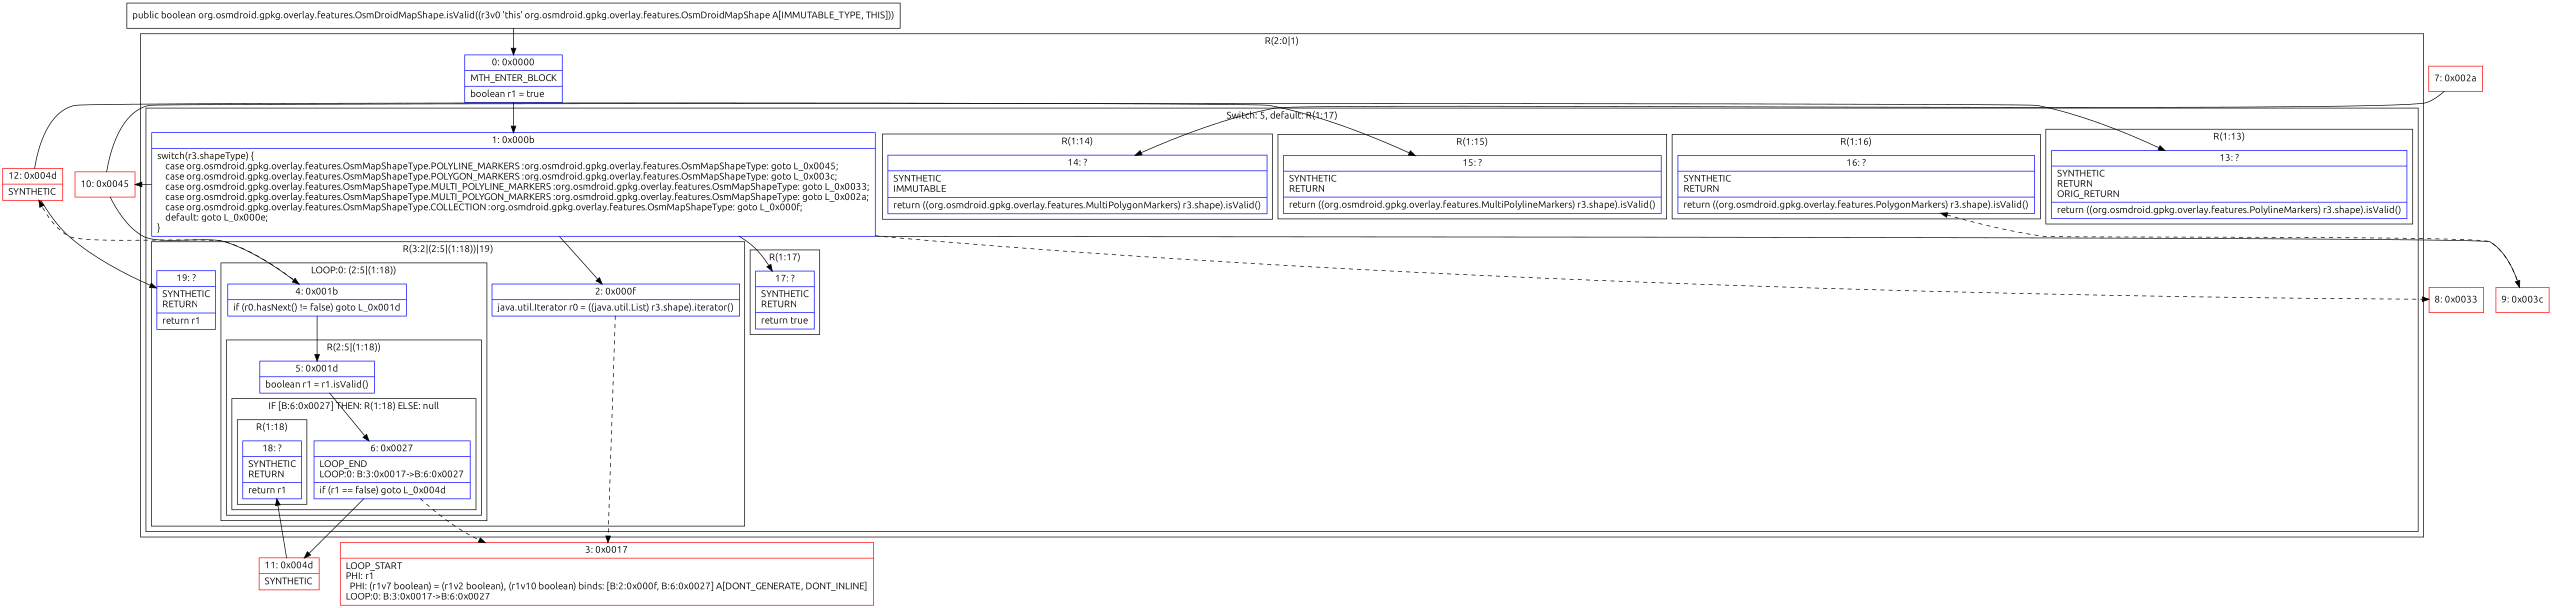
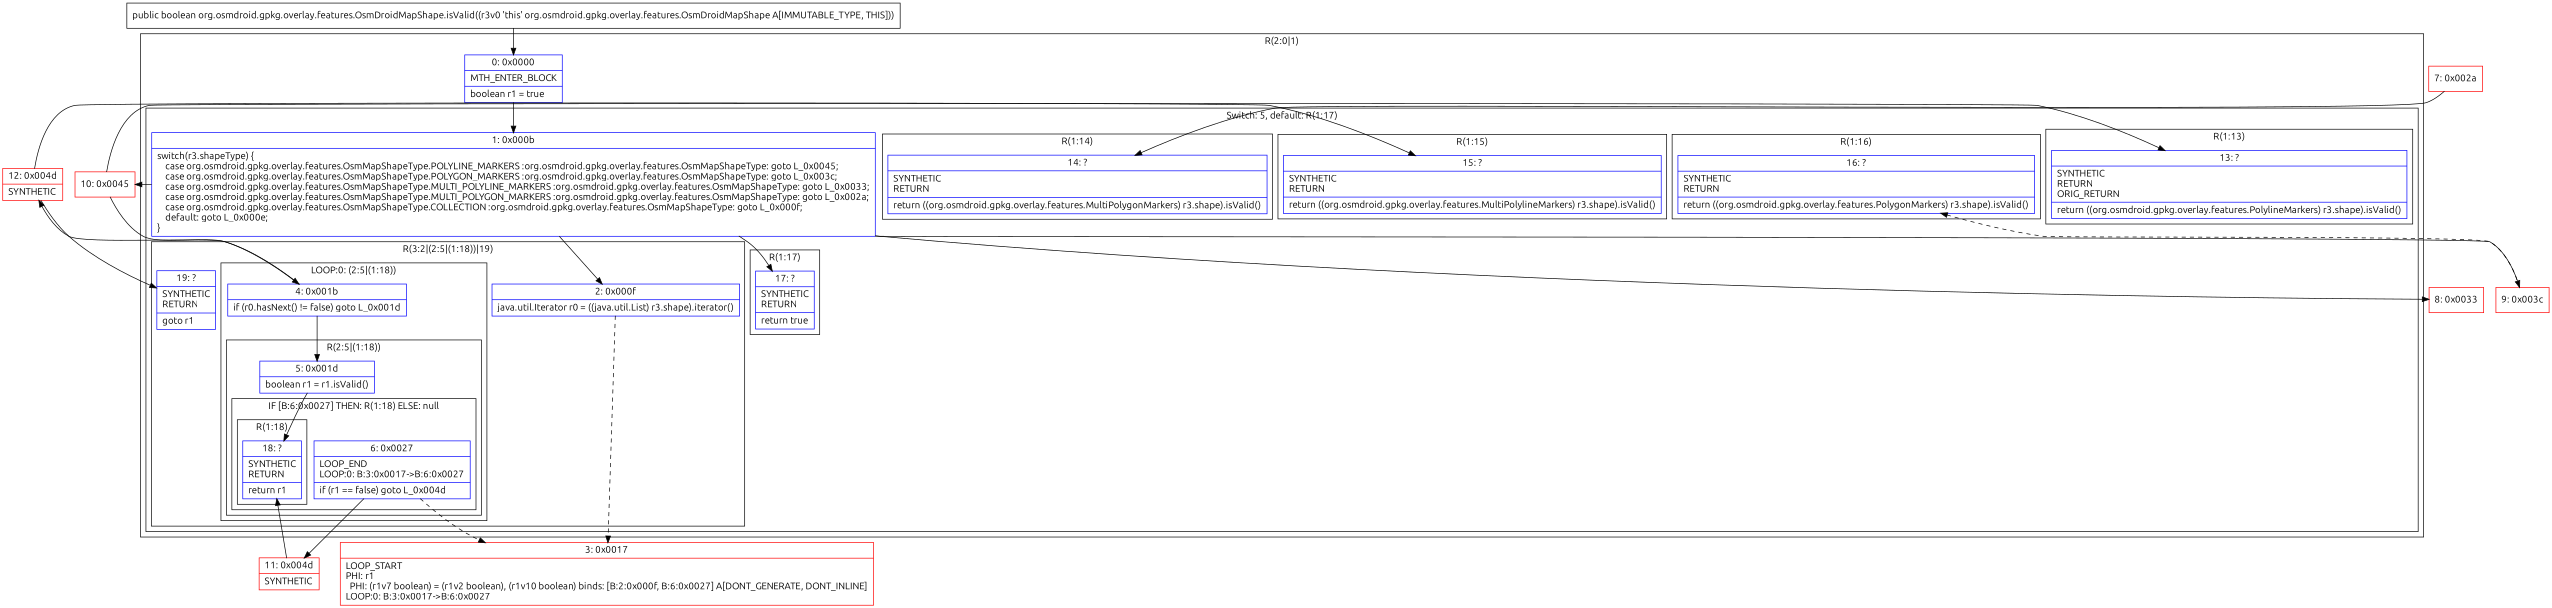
  digraph {
    fontname=Ubuntu
    node [color=blue fontname=Ubuntu shape=record]
    edge [fontname=Ubuntu]
    n1 [label="{13\:\ ?|SYNTHETIC\lRETURN\lORIG_RETURN\l|return ((org.osmdroid.gpkg.overlay.features.PolylineMarkers) r3.shape).isValid()\l}"]
    n2 [label="{16\:\ ?|SYNTHETIC\lRETURN\l|return ((org.osmdroid.gpkg.overlay.features.PolygonMarkers) r3.shape).isValid()\l}"]
    n3 [label="{15\:\ ?|SYNTHETIC\lRETURN\l|return ((org.osmdroid.gpkg.overlay.features.MultiPolylineMarkers) r3.shape).isValid()\l}"]
-   n4 [label="{14\:\ ?|SYNTHETIC\lIMMUTABLE\l|return ((org.osmdroid.gpkg.overlay.features.MultiPolygonMarkers) r3.shape).isValid()\l}"]
+   n4 [label="{14\:\ ?|SYNTHETIC\lRETURN\l|return ((org.osmdroid.gpkg.overlay.features.MultiPolygonMarkers) r3.shape).isValid()\l}"]
    n5 [label="{18\:\ ?|SYNTHETIC\lRETURN\l|return r1\l}"]
    n6 [label="{6\:\ 0x0027|LOOP_END\lLOOP:0: B:3:0x0017\-\>B:6:0x0027\l|if (r1 == false) goto L_0x004d\l}"]
    n7 [label="{5\:\ 0x001d|boolean r1 = r1.isValid()\l}"]
    n8 [label="{4\:\ 0x001b|if (r0.hasNext() != false) goto L_0x001d\l}"]
    n9 [label="{2\:\ 0x000f|java.util.Iterator r0 = ((java.util.List) r3.shape).iterator()\l}"]
-   n10 [label="{19\:\ ?|SYNTHETIC\lRETURN\l|return r1\l}"]
+   n10 [label="{19\:\ ?|SYNTHETIC\lRETURN\l|goto r1\l}"]
    n11 [label="{17\:\ ?|SYNTHETIC\lRETURN\l|return true\l}"]
    n12 [label="{1\:\ 0x000b|switch(r3.shapeType) \{\l    case org.osmdroid.gpkg.overlay.features.OsmMapShapeType.POLYLINE_MARKERS :org.osmdroid.gpkg.overlay.features.OsmMapShapeType: goto L_0x0045;\l    case org.osmdroid.gpkg.overlay.features.OsmMapShapeType.POLYGON_MARKERS :org.osmdroid.gpkg.overlay.features.OsmMapShapeType: goto L_0x003c;\l    case org.osmdroid.gpkg.overlay.features.OsmMapShapeType.MULTI_POLYLINE_MARKERS :org.osmdroid.gpkg.overlay.features.OsmMapShapeType: goto L_0x0033;\l    case org.osmdroid.gpkg.overlay.features.OsmMapShapeType.MULTI_POLYGON_MARKERS :org.osmdroid.gpkg.overlay.features.OsmMapShapeType: goto L_0x002a;\l    case org.osmdroid.gpkg.overlay.features.OsmMapShapeType.COLLECTION :org.osmdroid.gpkg.overlay.features.OsmMapShapeType: goto L_0x000f;\l    default: goto L_0x000e;\l\}\l}"]
    n13 [label="{0\:\ 0x0000|MTH_ENTER_BLOCK\l|boolean r1 = true\l}"]
    n14 [color=red label="{3\:\ 0x0017|LOOP_START\lPHI: r1 \l  PHI: (r1v7 boolean) = (r1v2 boolean), (r1v10 boolean) binds: [B:2:0x000f, B:6:0x0027] A[DONT_GENERATE, DONT_INLINE]\lLOOP:0: B:3:0x0017\-\>B:6:0x0027\l}"]
    n15 [color=red label="{11\:\ 0x004d|SYNTHETIC\l}"]
    n16 [color=red label="{12\:\ 0x004d|SYNTHETIC\l}"]
    n17 [color=red label="{8\:\ 0x0033}"]
    n18 [color=red label="{9\:\ 0x003c}"]
    n19 [color=red label="{10\:\ 0x0045}"]
    n20 [color=red label="{7\:\ 0x002a}"]
    n21 [label="{public boolean org.osmdroid.gpkg.overlay.features.OsmDroidMapShape.isValid((r3v0 'this' org.osmdroid.gpkg.overlay.features.OsmDroidMapShape A[IMMUTABLE_TYPE, THIS])) }" color=""]
    subgraph cluster_1 {
      label="R(2:0|1)"
      n13
      subgraph cluster_2 {
        label="Switch: 5, default: R(1:17)"
        n12
        subgraph cluster_3 {
          label="R(1:13)"
          n1
        }
        subgraph cluster_4 {
          label="R(1:16)"
          n2
        }
        subgraph cluster_5 {
          label="R(1:15)"
          n3
        }
        subgraph cluster_6 {
          label="R(1:14)"
          n4
        }
        subgraph cluster_7 {
          label="R(3:2|(2:5|(1:18))|19)"
          n9
          n10
          subgraph cluster_8 {
            label="LOOP:0: (2:5|(1:18))"
            n8
            subgraph cluster_9 {
              label="R(2:5|(1:18))"
              n7
              subgraph cluster_10 {
                label="IF [B:6:0x0027] THEN: R(1:18) ELSE: null"
                n6
                subgraph cluster_11 {
                  label="R(1:18)"
                  n5
                }
              }
            }
          }
        }
        subgraph cluster_12 {
          label="R(1:17)"
          n11
        }
      }
    }
    n6 -> n14 [style=dashed]
    n6 -> n15
-   n7 -> n6
+   n7 -> n5
    n8 -> n7
-   n8 -> n16 [style=dashed]
+   n8 -> n16 [style=solid]
    n9 -> n14 [style=dashed]
    n12 -> n9
    n12 -> n11
-   n12 -> n17 [style=dashed]
+   n12 -> n17
    n12 -> n18
    n12 -> n19
    n13 -> n12
    n15 -> n5
    n16 -> n3
    n16 -> n10
    n18 -> n2 [style=dashed]
    n19 -> n1
    n19 -> n8
    n20 -> n4
    n21 -> n13
  }
